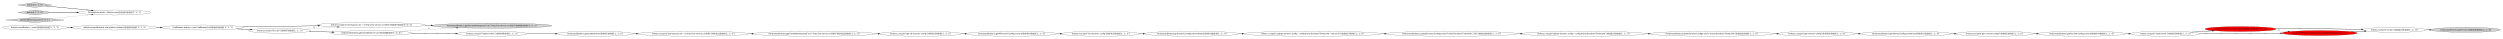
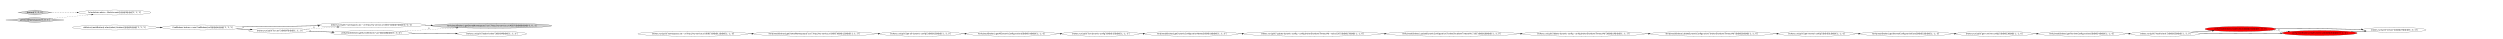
  digraph {
    fontname="IBM Plex Sans"
    rankdir=LR
    node [fillcolor=white fontname="IBM Plex Sans" shape=ellipse style=filled]
    edge [fontname="IBM Plex Sans" style=bold]
    n1 [label="verify(mockBrokers).deleteDynamicConfiguration(\"brokerShutdownTimeoutMs\")@@@20@@@['1', '1', '0']"]
    n2 [label="brokers.run(split(\"get-internal-config\"))@@@21@@@['1', '1', '0']"]
    n3 [label="verify(mockBrokers).getInternalConfigurationData()@@@22@@@['1', '1', '0']"]
    n4 [fillcolor=red label="verify(mockBrokers).healthcheck()@@@26@@@['1', '0', '0']"]
    n5 [label="brokers.run(split(\"version\"))@@@27@@@['1', '1', '0']"]
    n6 [fillcolor=red label="verify(mockBrokers).healthcheck(null)@@@26@@@['0', '1', '0']"]
-   n7 [fillcolor=lightgray label="verify(mockBrokers).getVersion()@@@28@@@['1', '1', '0']"]
    n8 [fillcolor=lightgray label="verify(mockBrokers).getOwnedNamespaces(\"use\",\"http://my-service.url:4000\")@@@8@@@['0', '0', '1']"]
-   n9 [fillcolor=lightgray label="brokers['0', '1', '0']" shape=diamond]
    n10 [label="PulsarAdmin admin = Mockito.mock()@@@3@@@['1', '1', '1']"]
    n11 [fillcolor=lightgray label="brokers['1', '0', '0']" shape=diamond]
    n12 [label="brokers.run(split(\"get-runtime-config\"))@@@23@@@['1', '1', '0']"]
    n13 [label="verify(mockBrokers).getRuntimeConfigurations()@@@24@@@['1', '1', '0']"]
    n14 [label="brokers.run(split(\"healthcheck\"))@@@25@@@['1', '1', '0']"]
    n15 [label="CmdBrokers brokers = new CmdBrokers(null)@@@6@@@['1', '1', '1']"]
    n16 [label="brokers.run(split(\"namespaces use --url http://my-service.url:4000\"))@@@7@@@['0', '0', '1']"]
    n17 [label="brokers.run(split(\"list use\"))@@@7@@@['1', '1', '0']"]
    n18 [label="verify(mockBrokers).getActiveBrokers(\"use\")@@@8@@@['1', '1', '0']"]
    n19 [label="verify(mockBrokers).getOwnedNamespaces(\"use\",\"http://my-service.url:8080\")@@@12@@@['1', '1', '0']"]
    n20 [label="brokers.run(split(\"get-all-dynamic-config\"))@@@13@@@['1', '1', '0']"]
    n21 [label="verify(mockBrokers).getAllDynamicConfigurations()@@@14@@@['1', '1', '0']"]
    n22 [label="brokers.run(split(\"namespaces use --url http://my-service.url:8080\"))@@@11@@@['1', '1', '0']"]
-   n23 [label="Brokers mockBrokers = mock()@@@4@@@['1', '1', '1']"]
    n24 [label="doReturn(mockBrokers).when(admin).brokers()@@@5@@@['1', '1', '1']"]
    n25 [label="brokers.run(split(\"leader-broker\"))@@@9@@@['1', '1', '0']"]
-   n26 [label="verify(mockBrokers).getLeaderBroker()@@@10@@@['1', '1', '0']"]
    n27 [label="brokers.run(split(\"delete-dynamic-config --config brokerShutdownTimeoutMs\"))@@@19@@@['1', '1', '0']"]
    n28 [label="verify(mockBrokers).getDynamicConfigurationNames()@@@16@@@['1', '1', '0']"]
    n29 [label="brokers.run(split(\"update-dynamic-config --config brokerShutdownTimeoutMs --value 100\"))@@@17@@@['1', '1', '0']"]
    n30 [label="verify(mockBrokers).updateDynamicConfiguration(\"brokerShutdownTimeoutMs\",\"100\")@@@18@@@['1', '1', '0']"]
    n31 [fillcolor=lightgray label="getOwnedNamespaces['0', '0', '1']" shape=diamond]
    n32 [label="brokers.run(split(\"list-dynamic-config\"))@@@15@@@['1', '1', '0']"]
    n1 -> n2
    n2 -> n3
    n3 -> n12
    n4 -> n5
    n4 -> n6 [label=0 style=dashed]
-   n5 -> n7
    n6 -> n5
-   n9 -> n10
-   n11 -> n10
+   n11 -> n10 [style=dashed]
    n12 -> n13
    n13 -> n14
    n14 -> n4
    n14 -> n6
    n15 -> n16
    n15 -> n17
    n16 -> n8
    n17 -> n16 [label=0 style=dashed]
    n17 -> n18
    n18 -> n8 [label=0 style=dashed]
    n18 -> n25
    n19 -> n20
    n20 -> n21
    n21 -> n32
    n22 -> n19
-   n23 -> n24
    n24 -> n15
-   n25 -> n26
-   n26 -> n22
    n27 -> n1
    n28 -> n29
    n29 -> n30
    n30 -> n27
    n31 -> n10 [style=dashed]
    n32 -> n28
  }
